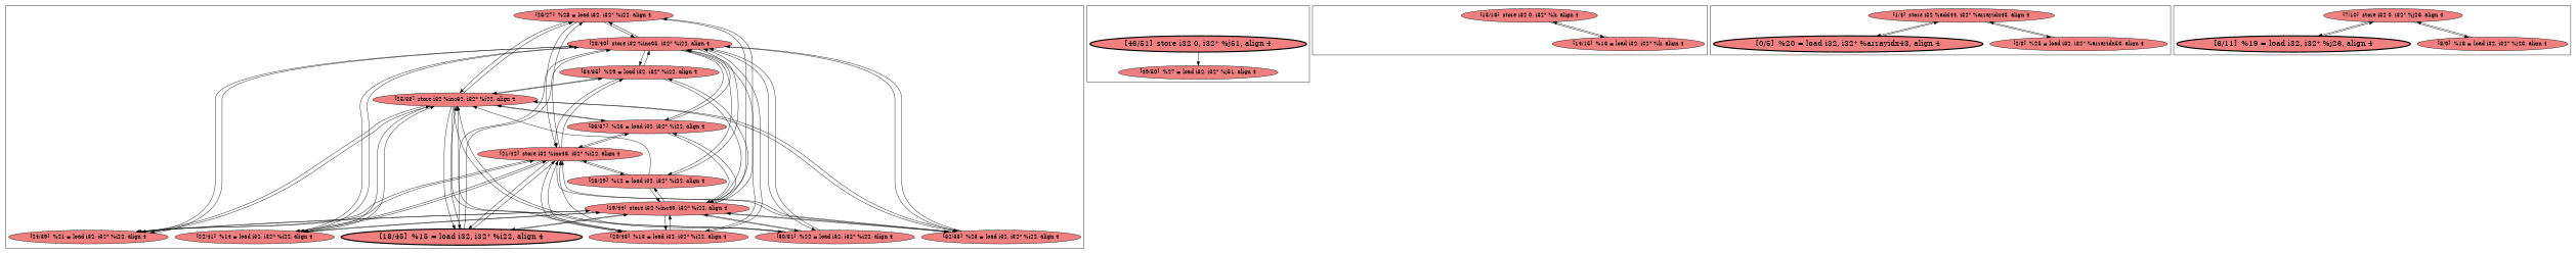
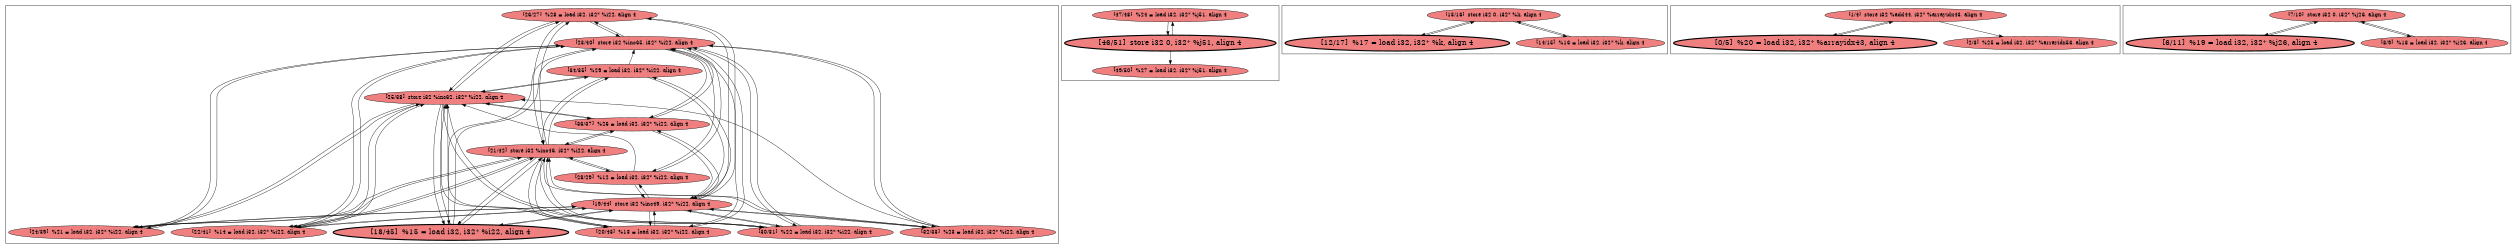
  digraph {
    node [fillcolor=lightcoral shape=ellipse style=filled]
    n1 [label="[26/27]  %28 = load i32, i32* %i22, align 4"]
    n2 [label="[23/40]  store i32 %inc65, i32* %i22, align 4"]
    n3 [label="[19/44]  store i32 %inc49, i32* %i22, align 4"]
    n4 [label="[21/42]  store i32 %inc46, i32* %i22, align 4"]
    n5 [label="[25/38]  store i32 %inc62, i32* %i22, align 4"]
    n6 [label="[22/41]  %14 = load i32, i32* %i22, align 4"]
    n7 [label="[20/43]  %13 = load i32, i32* %i22, align 4"]
    n8 [fontsize=20 label="[18/45]  %15 = load i32, i32* %i22, align 4" penwidth=3.0]
    n9 [label="[24/39]  %21 = load i32, i32* %i22, align 4"]
    n10 [label="[30/31]  %22 = load i32, i32* %i22, align 4"]
    n11 [label="[32/33]  %23 = load i32, i32* %i22, align 4"]
    n12 [label="[36/37]  %26 = load i32, i32* %i22, align 4"]
    n13 [label="[28/29]  %12 = load i32, i32* %i22, align 4"]
    n14 [label="[34/35]  %29 = load i32, i32* %i22, align 4"]
+   n15 [label="[47/48]  %24 = load i32, i32* %j51, align 4"]
    n16 [fontsize=20 label="[46/51]  store i32 0, i32* %j51, align 4" penwidth=3.0]
    n17 [label="[49/50]  %27 = load i32, i32* %j51, align 4"]
    n18 [label="[13/16]  store i32 0, i32* %k, align 4"]
    n19 [label="[14/15]  %16 = load i32, i32* %k, align 4"]
+   n20 [fontsize=20 label="[12/17]  %17 = load i32, i32* %k, align 4" penwidth=3.0]
    n21 [label="[1/4]  store i32 %add44, i32* %arrayidx43, align 4"]
    n22 [label="[2/3]  %25 = load i32, i32* %arrayidx56, align 4"]
    n23 [fontsize=20 label="[0/5]  %20 = load i32, i32* %arrayidx43, align 4" penwidth=3.0]
    n24 [label="[7/10]  store i32 0, i32* %j26, align 4"]
    n25 [label="[8/9]  %18 = load i32, i32* %j26, align 4"]
    n26 [fontsize=20 label="[6/11]  %19 = load i32, i32* %j26, align 4" penwidth=3.0]
    subgraph cluster_1 {
      n1
      n2
      n3
      n4
      n5
      n6
      n7
      n8
      n9
      n10
      n11
      n12
      n13
      n14
    }
    subgraph cluster_2 {
+     n15
      n16
      n17
    }
    subgraph cluster_3 {
      n18
      n19
+     n20
    }
    subgraph cluster_4 {
      n21
      n22
      n23
    }
    subgraph cluster_5 {
      n24
      n25
      n26
    }
    n1 -> n2
    n1 -> n3
    n1 -> n4
    n1 -> n5
    n2 -> n1
    n2 -> n6
    n2 -> n7
    n2 -> n8
    n2 -> n9
    n2 -> n10
    n2 -> n11
    n2 -> n12
    n2 -> n13
-   n2 -> n14
    n3 -> n1
    n3 -> n6
    n3 -> n7
    n3 -> n8
    n3 -> n9
    n3 -> n10
    n3 -> n11
    n3 -> n12
    n3 -> n13
    n3 -> n14
    n4 -> n1
    n4 -> n6
    n4 -> n7
    n4 -> n8
    n4 -> n9
+   n4 -> n10
    n4 -> n11
    n4 -> n12
    n4 -> n13
    n4 -> n14
    n5 -> n1
    n5 -> n6
    n5 -> n7
    n5 -> n8
    n5 -> n9
    n5 -> n10
-   n5 -> n11
    n5 -> n12
    n5 -> n14
    n6 -> n2
    n6 -> n3
    n6 -> n4
    n6 -> n5
    n7 -> n2
    n7 -> n3
    n7 -> n4
    n7 -> n5
    n8 -> n2
    n8 -> n3
    n8 -> n4
    n8 -> n5
    n9 -> n2
    n9 -> n3
    n9 -> n4
    n9 -> n5
    n10 -> n2
    n10 -> n3
    n10 -> n4
    n10 -> n5
    n11 -> n2
    n11 -> n3
    n11 -> n4
    n11 -> n5
    n12 -> n2
    n12 -> n3
    n12 -> n4
    n12 -> n5
    n13 -> n2
    n13 -> n3
    n13 -> n4
    n13 -> n5
    n14 -> n2
    n14 -> n3
    n14 -> n4
    n14 -> n5
+   n15 -> n16
+   n16 -> n15
    n16 -> n17
    n18 -> n19
+   n18 -> n20
    n19 -> n18
+   n20 -> n18
    n21 -> n22
    n21 -> n23
-   n22 -> n21
    n23 -> n21
    n24 -> n25
    n24 -> n26
    n25 -> n24
    n26 -> n24
  }
